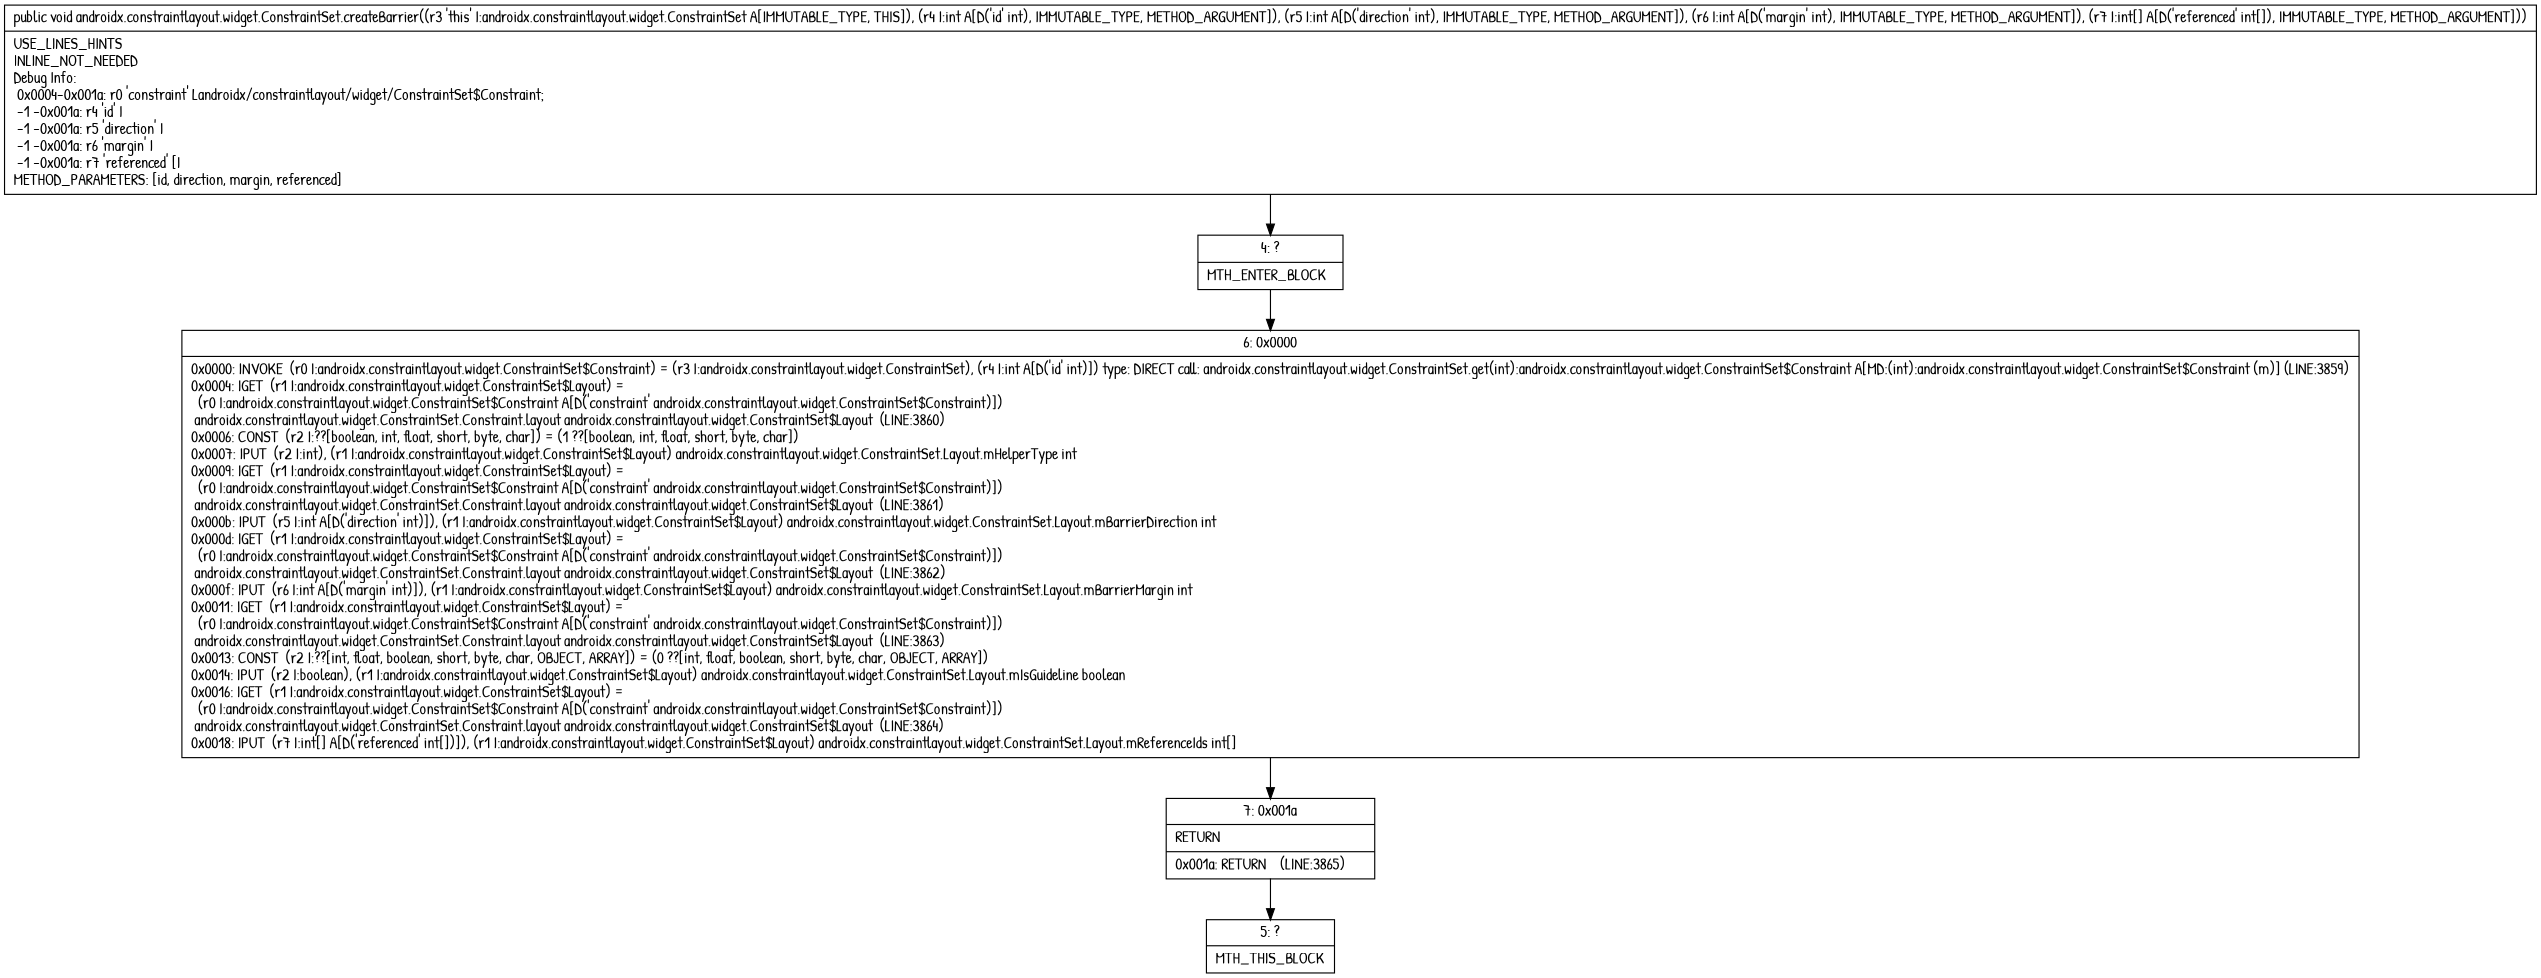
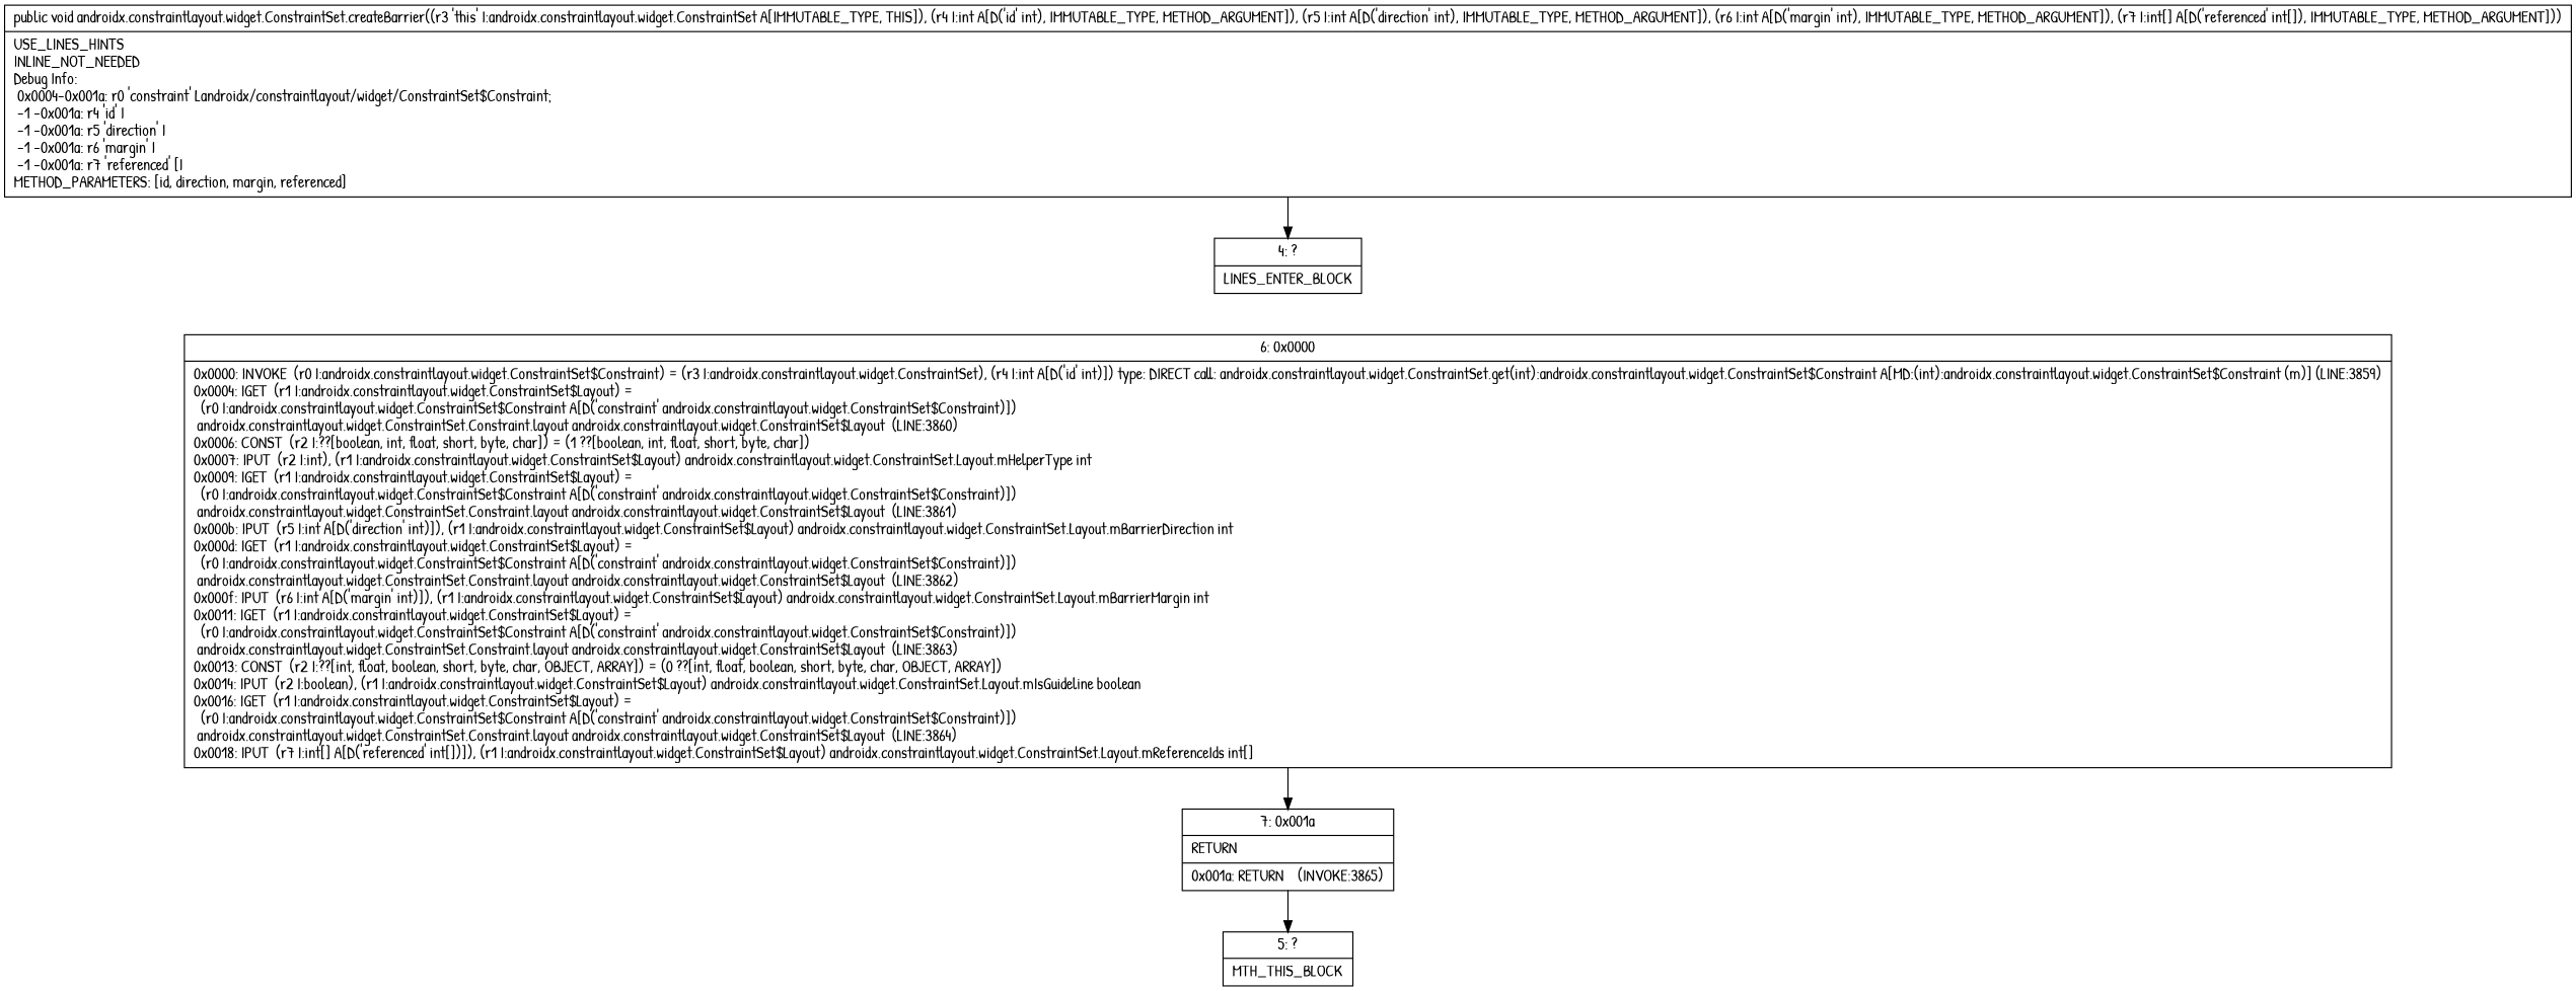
  digraph {
    fontname="Patrick Hand"
    node [fontname="Patrick Hand" shape=record]
    edge [fontname="Patrick Hand"]
-   n1 [label="{4\:\ ?|MTH_ENTER_BLOCK\l}"]
+   n1 [label="{4\:\ ?|LINES_ENTER_BLOCK\l}"]
    n2 [label="{6\:\ 0x0000|0x0000: INVOKE  (r0 I:androidx.constraintlayout.widget.ConstraintSet$Constraint) = (r3 I:androidx.constraintlayout.widget.ConstraintSet), (r4 I:int A[D('id' int)]) type: DIRECT call: androidx.constraintlayout.widget.ConstraintSet.get(int):androidx.constraintlayout.widget.ConstraintSet$Constraint A[MD:(int):androidx.constraintlayout.widget.ConstraintSet$Constraint (m)] (LINE:3859)\l0x0004: IGET  (r1 I:androidx.constraintlayout.widget.ConstraintSet$Layout) = \l  (r0 I:androidx.constraintlayout.widget.ConstraintSet$Constraint A[D('constraint' androidx.constraintlayout.widget.ConstraintSet$Constraint)])\l androidx.constraintlayout.widget.ConstraintSet.Constraint.layout androidx.constraintlayout.widget.ConstraintSet$Layout  (LINE:3860)\l0x0006: CONST  (r2 I:??[boolean, int, float, short, byte, char]) = (1 ??[boolean, int, float, short, byte, char]) \l0x0007: IPUT  (r2 I:int), (r1 I:androidx.constraintlayout.widget.ConstraintSet$Layout) androidx.constraintlayout.widget.ConstraintSet.Layout.mHelperType int \l0x0009: IGET  (r1 I:androidx.constraintlayout.widget.ConstraintSet$Layout) = \l  (r0 I:androidx.constraintlayout.widget.ConstraintSet$Constraint A[D('constraint' androidx.constraintlayout.widget.ConstraintSet$Constraint)])\l androidx.constraintlayout.widget.ConstraintSet.Constraint.layout androidx.constraintlayout.widget.ConstraintSet$Layout  (LINE:3861)\l0x000b: IPUT  (r5 I:int A[D('direction' int)]), (r1 I:androidx.constraintlayout.widget.ConstraintSet$Layout) androidx.constraintlayout.widget.ConstraintSet.Layout.mBarrierDirection int \l0x000d: IGET  (r1 I:androidx.constraintlayout.widget.ConstraintSet$Layout) = \l  (r0 I:androidx.constraintlayout.widget.ConstraintSet$Constraint A[D('constraint' androidx.constraintlayout.widget.ConstraintSet$Constraint)])\l androidx.constraintlayout.widget.ConstraintSet.Constraint.layout androidx.constraintlayout.widget.ConstraintSet$Layout  (LINE:3862)\l0x000f: IPUT  (r6 I:int A[D('margin' int)]), (r1 I:androidx.constraintlayout.widget.ConstraintSet$Layout) androidx.constraintlayout.widget.ConstraintSet.Layout.mBarrierMargin int \l0x0011: IGET  (r1 I:androidx.constraintlayout.widget.ConstraintSet$Layout) = \l  (r0 I:androidx.constraintlayout.widget.ConstraintSet$Constraint A[D('constraint' androidx.constraintlayout.widget.ConstraintSet$Constraint)])\l androidx.constraintlayout.widget.ConstraintSet.Constraint.layout androidx.constraintlayout.widget.ConstraintSet$Layout  (LINE:3863)\l0x0013: CONST  (r2 I:??[int, float, boolean, short, byte, char, OBJECT, ARRAY]) = (0 ??[int, float, boolean, short, byte, char, OBJECT, ARRAY]) \l0x0014: IPUT  (r2 I:boolean), (r1 I:androidx.constraintlayout.widget.ConstraintSet$Layout) androidx.constraintlayout.widget.ConstraintSet.Layout.mIsGuideline boolean \l0x0016: IGET  (r1 I:androidx.constraintlayout.widget.ConstraintSet$Layout) = \l  (r0 I:androidx.constraintlayout.widget.ConstraintSet$Constraint A[D('constraint' androidx.constraintlayout.widget.ConstraintSet$Constraint)])\l androidx.constraintlayout.widget.ConstraintSet.Constraint.layout androidx.constraintlayout.widget.ConstraintSet$Layout  (LINE:3864)\l0x0018: IPUT  (r7 I:int[] A[D('referenced' int[])]), (r1 I:androidx.constraintlayout.widget.ConstraintSet$Layout) androidx.constraintlayout.widget.ConstraintSet.Layout.mReferenceIds int[] \l}"]
-   n3 [label="{7\:\ 0x001a|RETURN\l|0x001a: RETURN    (LINE:3865)\l}"]
+   n3 [label="{7\:\ 0x001a|RETURN\l|0x001a: RETURN    (INVOKE:3865)\l}"]
    n4 [label="{5\:\ ?|MTH_THIS_BLOCK\l}"]
    n5 [label="{public void androidx.constraintlayout.widget.ConstraintSet.createBarrier((r3 'this' I:androidx.constraintlayout.widget.ConstraintSet A[IMMUTABLE_TYPE, THIS]), (r4 I:int A[D('id' int), IMMUTABLE_TYPE, METHOD_ARGUMENT]), (r5 I:int A[D('direction' int), IMMUTABLE_TYPE, METHOD_ARGUMENT]), (r6 I:int A[D('margin' int), IMMUTABLE_TYPE, METHOD_ARGUMENT]), (r7 I:int[] A[D('referenced' int[]), IMMUTABLE_TYPE, METHOD_ARGUMENT]))  | USE_LINES_HINTS\lINLINE_NOT_NEEDED\lDebug Info:\l  0x0004\-0x001a: r0 'constraint' Landroidx\/constraintlayout\/widget\/ConstraintSet$Constraint;\l  \-1 \-0x001a: r4 'id' I\l  \-1 \-0x001a: r5 'direction' I\l  \-1 \-0x001a: r6 'margin' I\l  \-1 \-0x001a: r7 'referenced' [I\lMETHOD_PARAMETERS: [id, direction, margin, referenced]\l}"]
-   n1 -> n2
    n2 -> n3
    n3 -> n4
    n5 -> n1
  }
